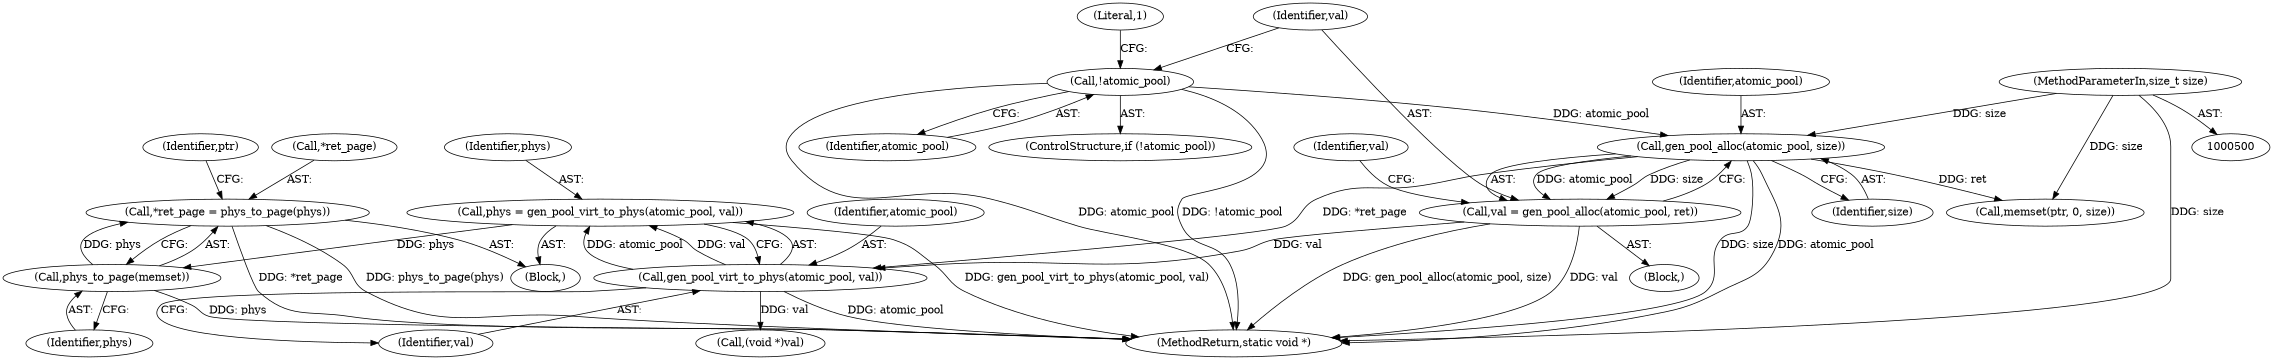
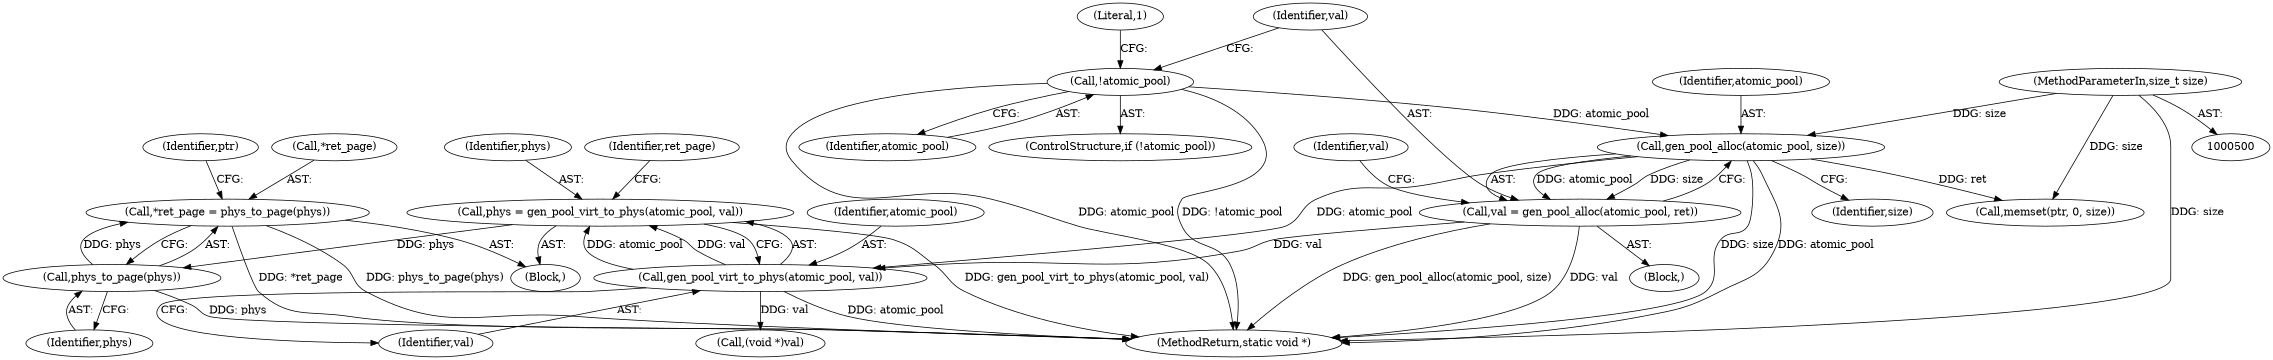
  digraph {
    n1 [label="(Call,*ret_page = phys_to_page(phys))"]
-   n2 [label="(Call,phys_to_page(memset))"]
+   n2 [label="(Call,phys_to_page(phys))"]
    n3 [label="(MethodReturn,static void *)"]
    n4 [label="(Block,)"]
    n5 [label="(Identifier,phys)"]
    n6 [label="(Call,phys = gen_pool_virt_to_phys(atomic_pool, val))"]
    n7 [label="(Call,gen_pool_virt_to_phys(atomic_pool, val))"]
    n8 [label="(Call,(void *)val)"]
    n9 [label="(Identifier,val)"]
    n10 [label="(Call,gen_pool_alloc(atomic_pool, size))"]
    n11 [label="(Call,val = gen_pool_alloc(atomic_pool, ret))"]
    n12 [label="(Identifier,size)"]
    n13 [label="(Call,memset(ptr, 0, size))"]
    n14 [label="(Block,)"]
    n15 [label="(Call,!atomic_pool)"]
    n16 [label="(ControlStructure,if (!atomic_pool))"]
    n17 [label="(Identifier,atomic_pool)"]
    n18 [label="(MethodParameterIn,size_t size)"]
    n19 [label=1000500]
    n20 [label="(Identifier,val)"]
    n21 [label="(Identifier,phys)"]
    n22 [label="(Identifier,ptr)"]
    n23 [label="(Identifier,atomic_pool)"]
+   n24 [label="(Identifier,ret_page)"]
    n25 [label="(Identifier,atomic_pool)"]
    n26 [label="(Identifier,val)"]
    n27 [label="(Call,*ret_page)"]
    n28 [label="(Literal,1)"]
    n1 -> n2 [label="CFG: "]
    n1 -> n3 [label="DDG: *ret_page"]
    n1 -> n3 [label="DDG: phys_to_page(phys)"]
    n1 -> n4 [label="AST: "]
    n2 -> n1 [label="AST: "]
    n2 -> n1 [label="DDG: phys"]
    n2 -> n3 [label="DDG: phys"]
    n2 -> n5 [label="CFG: "]
    n5 -> n2 [label="AST: "]
    n6 -> n2 [label="DDG: phys"]
    n6 -> n3 [label="DDG: gen_pool_virt_to_phys(atomic_pool, val)"]
    n6 -> n4 [label="AST: "]
    n6 -> n7 [label="CFG: "]
    n7 -> n3 [label="DDG: atomic_pool"]
    n7 -> n6 [label="AST: "]
    n7 -> n6 [label="DDG: atomic_pool"]
    n7 -> n6 [label="DDG: val"]
    n7 -> n8 [label="DDG: val"]
    n7 -> n9 [label="CFG: "]
    n9 -> n7 [label="AST: "]
    n10 -> n3 [label="DDG: size"]
    n10 -> n3 [label="DDG: atomic_pool"]
-   n10 -> n7 [label="DDG: *ret_page"]
+   n10 -> n7 [label="DDG: atomic_pool"]
    n10 -> n11 [label="AST: "]
    n10 -> n11 [label="DDG: atomic_pool"]
    n10 -> n11 [label="DDG: size"]
    n10 -> n12 [label="CFG: "]
    n10 -> n13 [label="DDG: ret"]
    n11 -> n3 [label="DDG: gen_pool_alloc(atomic_pool, size)"]
    n11 -> n3 [label="DDG: val"]
    n11 -> n7 [label="DDG: val"]
    n11 -> n10 [label="CFG: "]
    n11 -> n14 [label="AST: "]
-   n12 -> n10 [label="AST: "]
    n15 -> n3 [label="DDG: !atomic_pool"]
    n15 -> n3 [label="DDG: atomic_pool"]
    n15 -> n10 [label="DDG: atomic_pool"]
    n15 -> n16 [label="AST: "]
    n15 -> n17 [label="CFG: "]
    n17 -> n15 [label="AST: "]
    n18 -> n3 [label="DDG: size"]
    n18 -> n10 [label="DDG: size"]
    n18 -> n13 [label="DDG: size"]
    n18 -> n19 [label="AST: "]
    n20 -> n11 [label="CFG: "]
    n21 -> n6 [label="AST: "]
    n22 -> n1 [label="CFG: "]
    n23 -> n10 [label="AST: "]
+   n24 -> n6 [label="CFG: "]
    n25 -> n7 [label="AST: "]
    n26 -> n11 [label="AST: "]
    n26 -> n15 [label="CFG: "]
    n27 -> n1 [label="AST: "]
    n28 -> n15 [label="CFG: "]
  }
